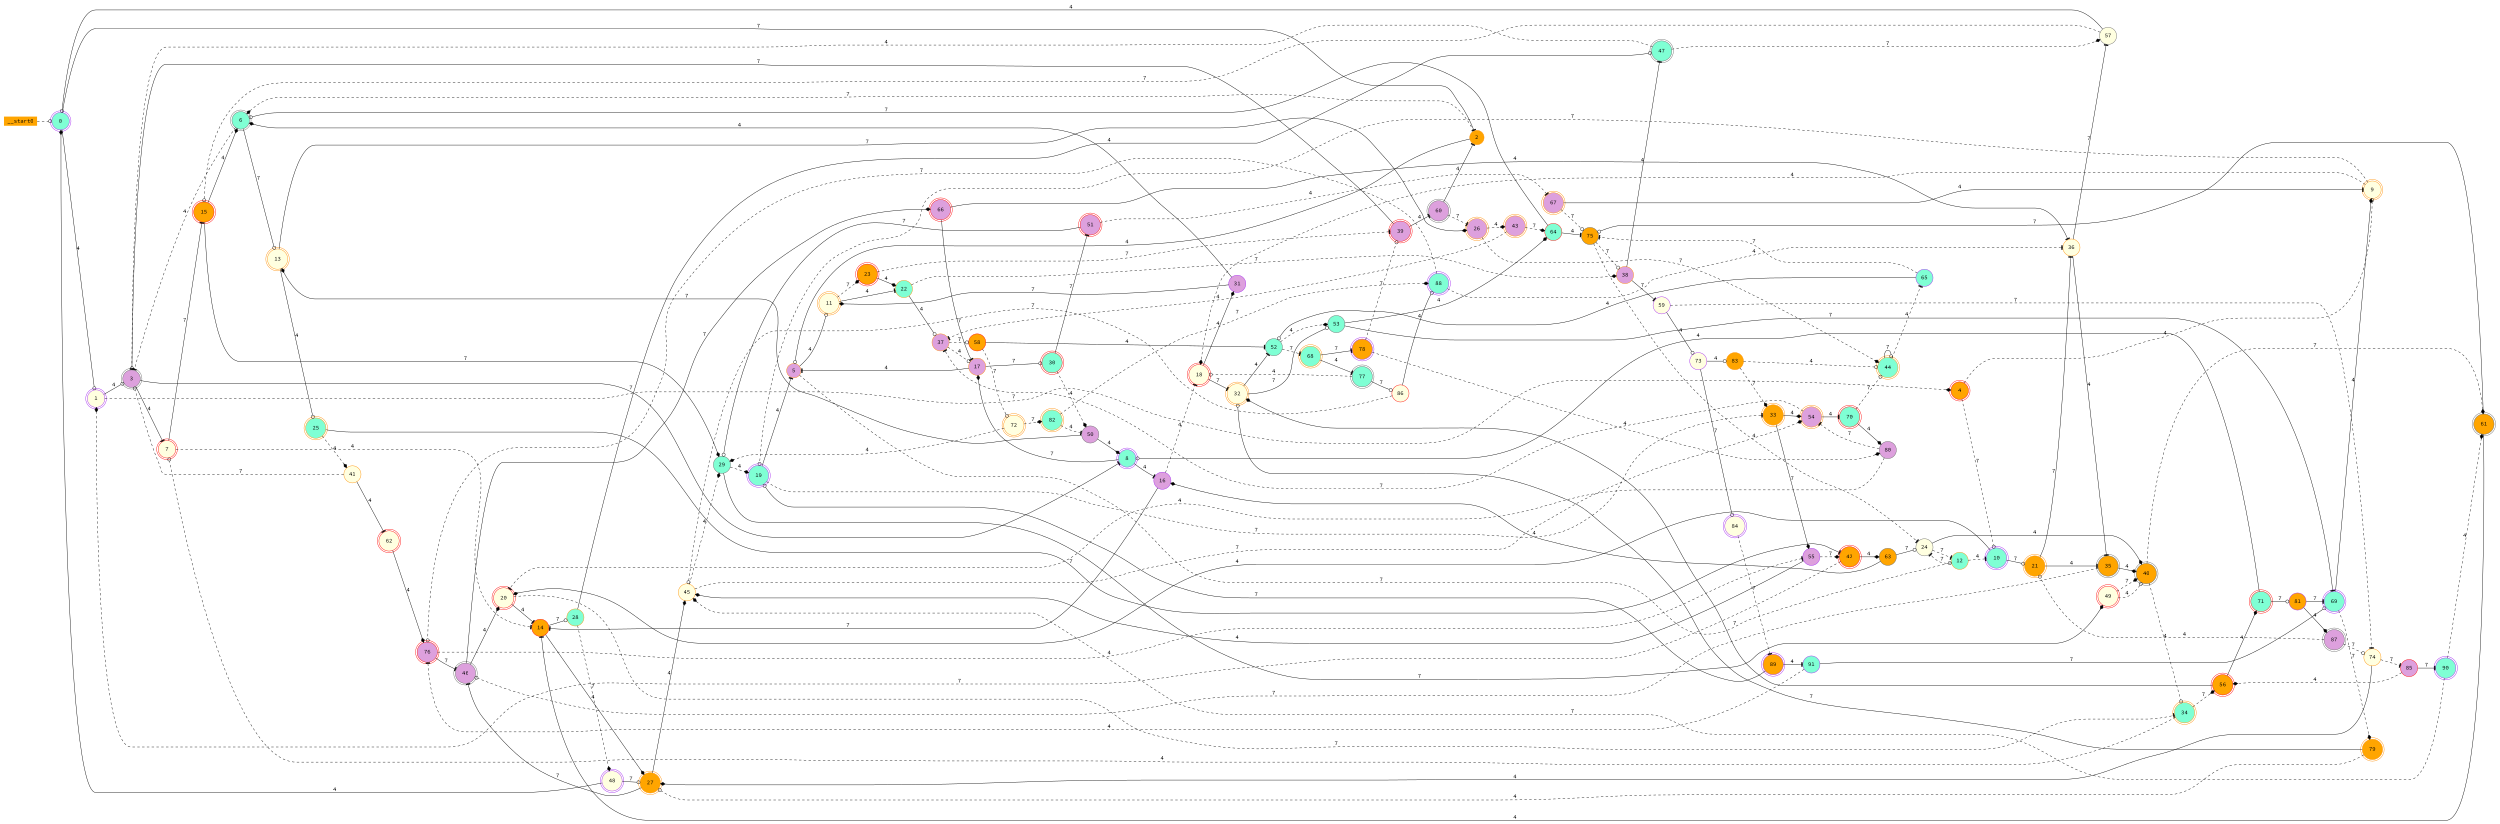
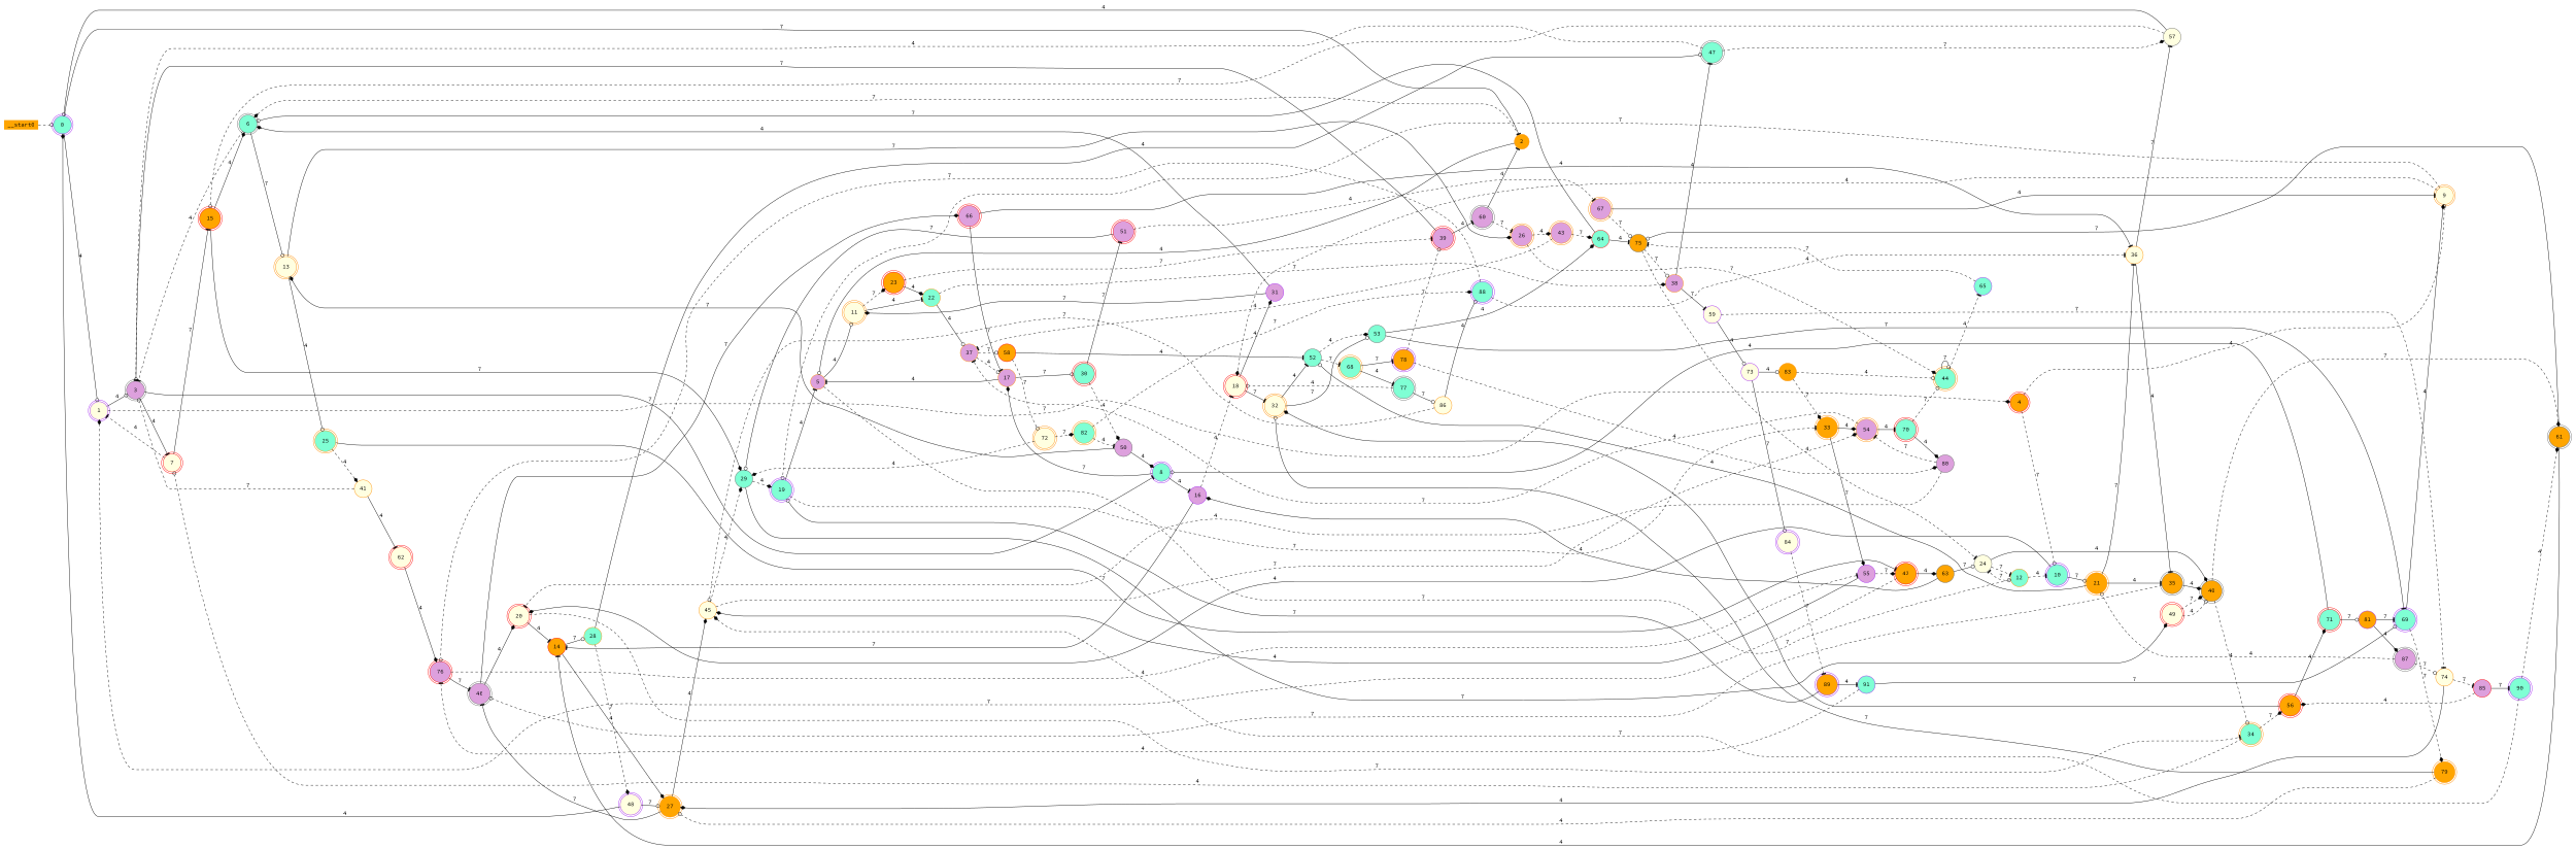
  digraph {
    fontname="Source Code Pro"
    rankdir=LR
    node [color=darkorange fillcolor=aquamarine fontname="Source Code Pro" shape=doublecircle style=filled]
    edge [arrowhead=tee fontname="Source Code Pro" style=solid]
    n1 [color=purple label=0]
    n2 [color=purple fillcolor=lightyellow label=1]
    n3 [fillcolor=orange label=2 shape=circle]
    n4 [color=gray40 fillcolor=plum label=3]
    n5 [color=red fillcolor=orange label=4]
    n6 [fillcolor=plum label=5 shape=circle]
    n7 [color=gray40 label=6]
    n8 [color=red fillcolor=lightyellow label=7]
    n9 [color=purple label=8]
    n10 [fillcolor=lightyellow label=9]
    n11 [color=purple label=10]
    n12 [fillcolor=lightyellow label=11]
    n13 [label=12 shape=circle]
    n14 [fillcolor=lightyellow label=13]
    n15 [color=red fillcolor=orange label=14 shape=circle]
    n16 [color=red fillcolor=orange label=15]
    n17 [color=purple fillcolor=plum label=16 shape=circle]
    n18 [fillcolor=plum label=17 shape=circle]
    n19 [color=red fillcolor=lightyellow label=18]
    n20 [color=purple label=19]
    n21 [color=red fillcolor=lightyellow label=20]
    n22 [fillcolor=orange label=21]
    n23 [label=22 shape=circle]
    n24 [color=red fillcolor=orange label=23]
    n25 [color=gray40 fillcolor=lightyellow label=24 shape=circle]
    n26 [label=25]
    n27 [fillcolor=plum label=26]
    n28 [fillcolor=orange label=27]
    n29 [label=28 shape=circle]
    n30 [color=gray40 label=29 shape=circle]
    n31 [color=red label=30]
    n32 [color=purple fillcolor=plum label=31 shape=circle]
    n33 [fillcolor=lightyellow label=32]
    n34 [fillcolor=orange label=33]
    n35 [label=34]
    n36 [color=gray40 fillcolor=orange label=35]
    n37 [fillcolor=lightyellow label=36 shape=circle]
    n38 [fillcolor=plum label=37 shape=circle]
    n39 [fillcolor=plum label=38 shape=circle]
    n40 [color=red fillcolor=plum label=39]
    n41 [color=gray40 fillcolor=orange label=40]
    n42 [fillcolor=lightyellow label=41 shape=circle]
    n43 [color=red fillcolor=orange label=42]
    n44 [fillcolor=plum label=43]
    n45 [label=44]
    n46 [fillcolor=lightyellow label=45 shape=circle]
    n47 [color=gray40 fillcolor=plum label=46]
    n48 [color=gray40 label=47]
    n49 [color=purple fillcolor=lightyellow label=48]
    n50 [color=red fillcolor=lightyellow label=49]
    n51 [color=gray40 fillcolor=plum label=50 shape=circle]
    n52 [color=red fillcolor=plum label=51]
    n53 [color=gray40 label=52 shape=circle]
    n54 [color=gray40 label=53 shape=circle]
    n55 [fillcolor=plum label=54]
    n56 [color=purple fillcolor=plum label=55 shape=circle]
    n57 [color=red fillcolor=orange label=56]
    n58 [color=gray40 fillcolor=lightyellow label=57 shape=circle]
    n59 [color=red fillcolor=orange label=58 shape=circle]
    n60 [color=purple fillcolor=lightyellow label=59 shape=circle]
    n61 [color=gray40 fillcolor=plum label=60]
    n62 [color=gray40 fillcolor=orange label=61]
    n63 [color=red fillcolor=lightyellow label=62]
    n64 [color=gray40 fillcolor=orange label=63 shape=circle]
    n65 [color=red label=64 shape=circle]
    n66 [color=purple label=65 shape=circle]
    n67 [color=red fillcolor=plum label=66]
    n68 [fillcolor=plum label=67]
    n69 [label=68]
    n70 [color=purple label=69]
    n71 [color=red label=70]
    n72 [color=red label=71]
    n73 [fillcolor=lightyellow label=72]
    n74 [color=purple fillcolor=lightyellow label=73 shape=circle]
    n75 [fillcolor=lightyellow label=74 shape=circle]
    n76 [color=gray40 fillcolor=orange label=75 shape=circle]
    n77 [color=red fillcolor=plum label=76]
    n78 [color=gray40 label=77]
    n79 [color=purple fillcolor=orange label=78]
    n80 [fillcolor=orange label=79]
    n81 [color=gray40 fillcolor=plum label=80 shape=circle]
    n82 [color=purple fillcolor=orange label=81 shape=circle]
    n83 [label=82]
    n84 [fillcolor=orange label=83 shape=circle]
    n85 [color=purple fillcolor=lightyellow label=84]
    n86 [color=red fillcolor=plum label=85 shape=circle]
-   n87 [color=red fillcolor=lightyellow label=86 shape=circle]
+   n87 [fillcolor=lightyellow label=86 shape=circle]
    n88 [color=gray40 fillcolor=plum label=87]
    n89 [color=purple label=88]
    n90 [color=purple fillcolor=orange label=89]
    n91 [color=purple label=90]
    n92 [color=purple label=91 shape=circle]
    __start0 [color=purple fillcolor=orange height=0 shape=none width=0]
    n1 -> n2 [arrowhead=odot label=4]
    n1 -> n3 [label=7]
    n2 -> n4 [arrowhead=odot label=4]
    n2 -> n5 [arrowhead=diamond label=7 style=dashed]
    n3 -> n6 [arrowhead=odot label=4]
    n3 -> n7 [arrowhead=diamond label=7 style=dashed]
    n4 -> n8 [label=4]
    n4 -> n9 [label=7]
    n5 -> n10 [arrowhead=odot label=4 style=dashed]
    n5 -> n11 [arrowhead=odot label=7 style=dashed]
    n6 -> n12 [arrowhead=odot label=4]
    n6 -> n13 [arrowhead=odot label=7 style=dashed]
    n7 -> n4 [label=4 style=dashed]
    n7 -> n14 [arrowhead=odot label=7]
-   n8 -> n15 [label=4 style=dashed]
+   n8 -> n2 [label=4 style=dashed]
    n8 -> n16 [label=7]
    n9 -> n17 [label=4]
    n9 -> n18 [arrowhead=diamond label=7]
    n10 -> n19 [arrowhead=diamond label=4 style=dashed]
    n10 -> n20 [arrowhead=odot label=7 style=dashed]
    n11 -> n21 [arrowhead=diamond label=4]
    n11 -> n22 [arrowhead=odot label=7]
    n12 -> n23 [label=4]
    n12 -> n24 [arrowhead=diamond label=7 style=dashed]
    n13 -> n11 [label=4 style=dashed]
    n13 -> n25 [label=7 style=dashed]
    n14 -> n26 [arrowhead=odot label=4]
    n14 -> n27 [arrowhead=diamond label=7]
    n15 -> n28 [arrowhead=diamond label=4]
    n15 -> n29 [arrowhead=odot label=7]
    n16 -> n7 [arrowhead=diamond label=4]
    n16 -> n30 [arrowhead=diamond label=7]
    n17 -> n15 [label=7]
    n17 -> n19 [label=4 style=dashed]
    n18 -> n6 [label=4]
    n18 -> n31 [arrowhead=odot label=7]
    n19 -> n32 [arrowhead=diamond label=4]
    n19 -> n33 [label=7]
    n20 -> n6 [label=4]
    n20 -> n34 [label=7 style=dashed]
    n21 -> n15 [label=4]
    n21 -> n35 [label=7 style=dashed]
    n22 -> n36 [label=4]
    n22 -> n37 [label=7]
    n23 -> n38 [arrowhead=odot label=4]
    n23 -> n39 [arrowhead=diamond label=7 style=dashed]
    n24 -> n23 [arrowhead=diamond label=4]
    n24 -> n40 [label=7 style=dashed]
    n25 -> n13 [label=7 style=dashed]
    n25 -> n41 [arrowhead=diamond label=4]
    n26 -> n42 [arrowhead=diamond label=4 style=dashed]
    n26 -> n43 [label=7]
    n27 -> n44 [arrowhead=diamond label=4 style=dashed]
    n27 -> n45 [arrowhead=diamond label=7 style=dashed]
    n28 -> n46 [arrowhead=diamond label=4]
    n28 -> n47 [label=7]
    n29 -> n48 [arrowhead=odot label=4]
    n29 -> n49 [arrowhead=diamond label=7 style=dashed]
    n30 -> n20 [arrowhead=diamond label=4 style=dashed]
    n30 -> n50 [arrowhead=diamond label=7]
    n31 -> n51 [arrowhead=diamond label=4 style=dashed]
    n31 -> n52 [label=7]
    n32 -> n7 [arrowhead=diamond label=4]
    n32 -> n12 [arrowhead=diamond label=7]
    n33 -> n53 [label=4]
    n33 -> n54 [arrowhead=odot label=7]
    n34 -> n55 [arrowhead=diamond label=4]
    n34 -> n56 [arrowhead=diamond label=7]
    n35 -> n8 [arrowhead=odot label=4 style=dashed]
    n35 -> n57 [arrowhead=diamond label=7 style=dashed]
    n36 -> n41 [arrowhead=diamond label=4]
    n36 -> n47 [arrowhead=odot label=7 style=dashed]
    n37 -> n36 [label=4]
    n37 -> n58 [label=7]
    n38 -> n18 [arrowhead=odot label=4 style=dashed]
    n38 -> n59 [arrowhead=odot label=7 style=dashed]
    n39 -> n48 [label=4]
    n39 -> n60 [label=7]
    n40 -> n4 [arrowhead=odot label=7]
    n40 -> n61 [label=4]
    n41 -> n35 [arrowhead=odot label=4 style=dashed]
    n41 -> n62 [arrowhead=diamond label=7 style=dashed]
    n42 -> n4 [arrowhead=odot label=7 style=dashed]
    n42 -> n63 [label=4]
    n43 -> n2 [arrowhead=diamond label=7 style=dashed]
    n43 -> n64 [arrowhead=diamond label=4]
    n44 -> n38 [label=4 style=dashed]
    n44 -> n65 [arrowhead=diamond label=7 style=dashed]
    n45 -> n45 [arrowhead=odot label=7]
    n45 -> n66 [label=4 style=dashed]
    n46 -> n30 [arrowhead=diamond label=4 style=dashed]
    n46 -> n55 [arrowhead=diamond label=7 style=dashed]
    n47 -> n21 [arrowhead=diamond label=4]
    n47 -> n67 [arrowhead=diamond label=7]
    n48 -> n4 [label=4 style=dashed]
    n48 -> n58 [arrowhead=diamond label=7 style=dashed]
    n49 -> n1 [arrowhead=diamond label=4]
    n49 -> n28 [arrowhead=odot label=7]
    n50 -> n41 [arrowhead=odot label=4 style=dashed]
    n50 -> n41 [arrowhead=diamond label=7 style=dashed]
    n51 -> n9 [arrowhead=diamond label=4]
    n51 -> n14 [arrowhead=diamond label=7]
    n52 -> n30 [arrowhead=odot label=7]
    n52 -> n68 [label=4 style=dashed]
    n53 -> n54 [arrowhead=diamond label=4 style=dashed]
    n53 -> n69 [label=7 style=dashed]
    n54 -> n65 [arrowhead=diamond label=4]
    n54 -> n70 [label=7]
    n55 -> n38 [label=7 style=dashed]
    n55 -> n71 [label=4]
    n56 -> n43 [arrowhead=diamond label=7 style=dashed]
    n56 -> n46 [arrowhead=diamond label=4]
    n57 -> n33 [arrowhead=diamond label=7]
    n57 -> n72 [arrowhead=diamond label=4]
    n58 -> n1 [arrowhead=odot label=4]
    n58 -> n16 [arrowhead=odot label=7 style=dashed]
    n59 -> n53 [label=4]
    n59 -> n73 [arrowhead=odot label=7 style=dashed]
    n60 -> n74 [arrowhead=odot label=4]
    n60 -> n75 [label=7 style=dashed]
    n61 -> n3 [label=4]
    n61 -> n27 [label=7 style=dashed]
    n62 -> n15 [label=4]
    n62 -> n76 [arrowhead=odot label=7]
    n63 -> n77 [arrowhead=diamond label=4]
    n64 -> n17 [arrowhead=diamond label=4]
    n64 -> n25 [arrowhead=odot label=7]
    n65 -> n7 [arrowhead=odot label=7]
    n65 -> n76 [label=4]
-   n66 -> n53 [arrowhead=odot label=4]
+   n22 -> n53 [arrowhead=odot label=4]
    n66 -> n76 [label=7 style=dashed]
    n67 -> n18 [label=7]
    n67 -> n37 [label=4]
    n68 -> n10 [label=4]
    n68 -> n76 [arrowhead=odot label=7 style=dashed]
    n69 -> n78 [label=4]
    n69 -> n79 [label=7]
    n70 -> n10 [arrowhead=diamond label=4]
    n70 -> n80 [arrowhead=diamond label=7 style=dashed]
    n71 -> n45 [arrowhead=odot label=7 style=dashed]
    n71 -> n81 [arrowhead=diamond label=4]
    n72 -> n9 [arrowhead=odot label=4]
    n72 -> n82 [arrowhead=odot label=7]
    n73 -> n30 [arrowhead=diamond label=4 style=dashed]
    n73 -> n83 [arrowhead=diamond label=7 style=dashed]
    n74 -> n84 [arrowhead=odot label=4]
    n74 -> n85 [arrowhead=odot label=7]
    n75 -> n28 [arrowhead=diamond label=4]
    n75 -> n86 [label=7 style=dashed]
    n76 -> n25 [label=4 style=dashed]
    n76 -> n39 [arrowhead=odot label=7 style=dashed]
    n77 -> n47 [label=7]
    n77 -> n56 [label=4 style=dashed]
    n78 -> n19 [arrowhead=odot label=4 style=dashed]
    n78 -> n87 [arrowhead=odot label=7]
    n79 -> n40 [arrowhead=odot label=7 style=dashed]
    n79 -> n81 [arrowhead=diamond label=4 style=dashed]
    n80 -> n28 [arrowhead=odot label=4 style=dashed]
    n80 -> n33 [arrowhead=odot label=7]
    n81 -> n21 [label=4 style=dashed]
    n81 -> n55 [label=7 style=dashed]
    n82 -> n70 [label=7]
    n82 -> n88 [arrowhead=diamond label=4]
    n83 -> n51 [label=4 style=dashed]
    n83 -> n89 [arrowhead=diamond label=7 style=dashed]
    n84 -> n34 [arrowhead=diamond label=7 style=dashed]
    n84 -> n45 [arrowhead=odot label=4 style=dashed]
    n85 -> n90 [label=7 style=dashed]
    n86 -> n57 [arrowhead=diamond label=4 style=dashed]
    n86 -> n91 [label=7]
    n87 -> n46 [arrowhead=odot label=7 style=dashed]
    n87 -> n89 [arrowhead=odot label=4]
    n88 -> n22 [arrowhead=odot label=4 style=dashed]
    n88 -> n75 [arrowhead=odot label=7 style=dashed]
    n89 -> n37 [label=4 style=dashed]
    n89 -> n77 [arrowhead=odot label=7 style=dashed]
    n90 -> n20 [arrowhead=odot label=7]
    n90 -> n92 [label=4]
    n91 -> n46 [arrowhead=diamond label=7 style=dashed]
    n91 -> n62 [arrowhead=diamond label=4 style=dashed]
    n92 -> n70 [arrowhead=odot label=7]
    n92 -> n77 [label=4 style=dashed]
    __start0 -> n1 [arrowhead=odot style=dashed]
  }
